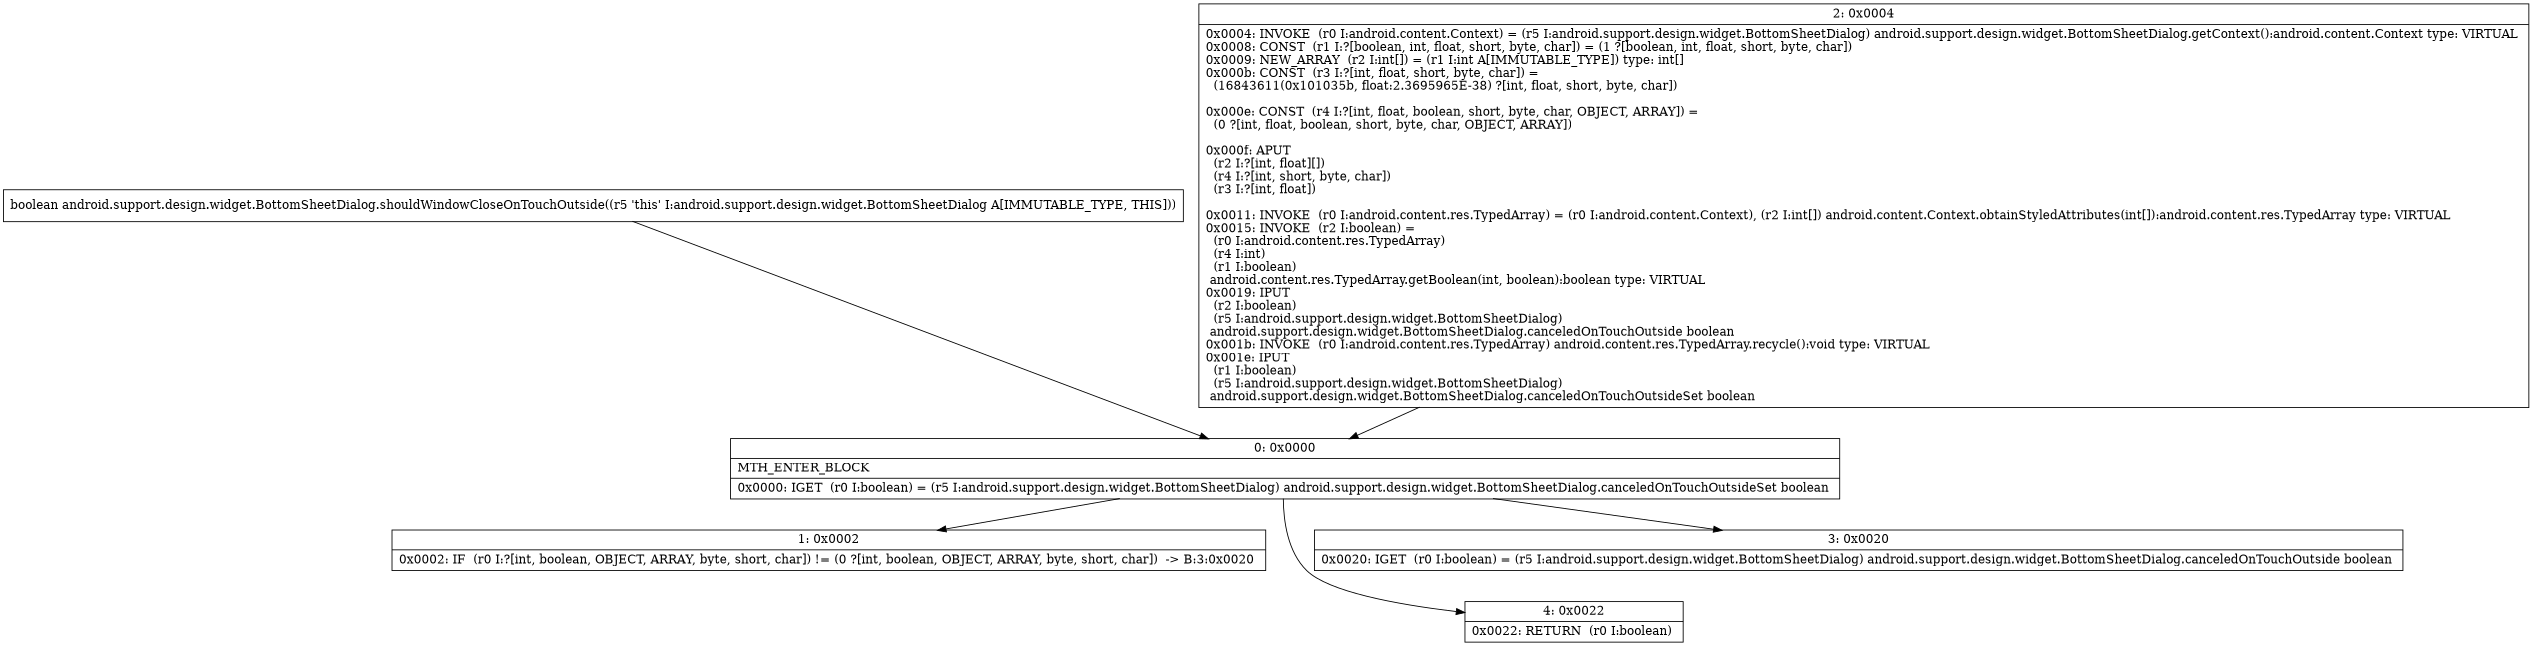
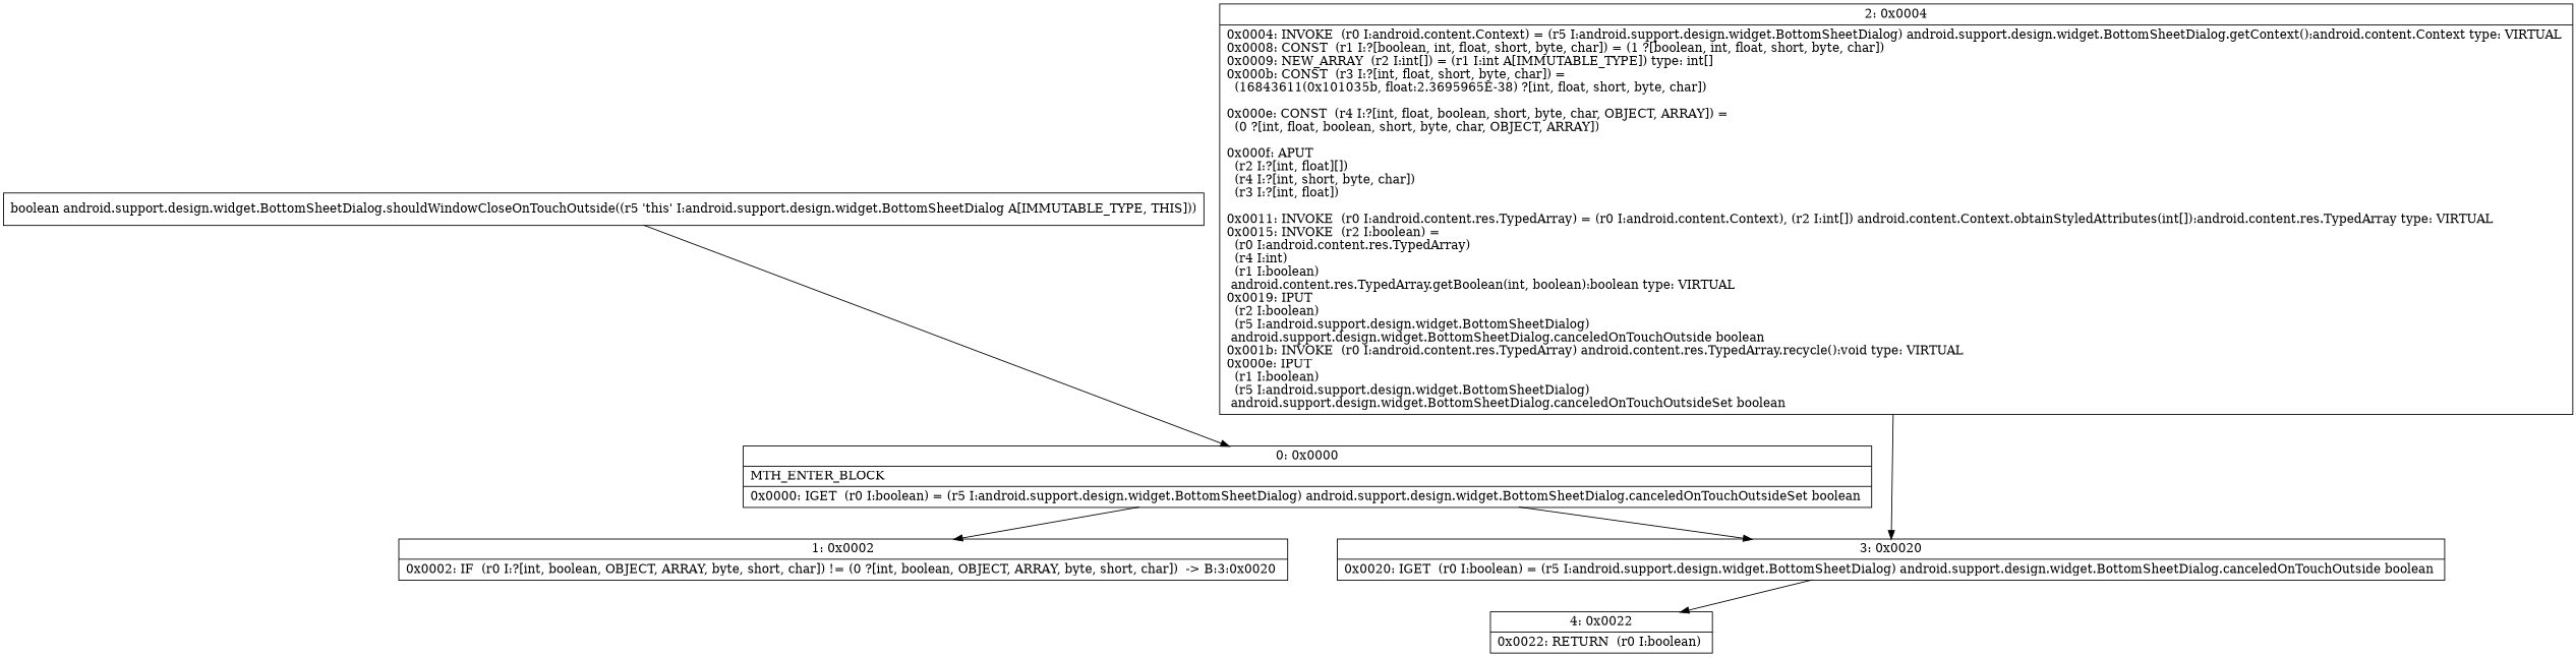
  digraph {
    node [shape=record]
    n1 [label="{0\:\ 0x0000|MTH_ENTER_BLOCK\l|0x0000: IGET  (r0 I:boolean) = (r5 I:android.support.design.widget.BottomSheetDialog) android.support.design.widget.BottomSheetDialog.canceledOnTouchOutsideSet boolean \l}"]
    n2 [label="{1\:\ 0x0002|0x0002: IF  (r0 I:?[int, boolean, OBJECT, ARRAY, byte, short, char]) != (0 ?[int, boolean, OBJECT, ARRAY, byte, short, char])  \-\> B:3:0x0020 \l}"]
    n3 [label="{3\:\ 0x0020|0x0020: IGET  (r0 I:boolean) = (r5 I:android.support.design.widget.BottomSheetDialog) android.support.design.widget.BottomSheetDialog.canceledOnTouchOutside boolean \l}"]
-   n4 [label="{2\:\ 0x0004|0x0004: INVOKE  (r0 I:android.content.Context) = (r5 I:android.support.design.widget.BottomSheetDialog) android.support.design.widget.BottomSheetDialog.getContext():android.content.Context type: VIRTUAL \l0x0008: CONST  (r1 I:?[boolean, int, float, short, byte, char]) = (1 ?[boolean, int, float, short, byte, char]) \l0x0009: NEW_ARRAY  (r2 I:int[]) = (r1 I:int A[IMMUTABLE_TYPE]) type: int[] \l0x000b: CONST  (r3 I:?[int, float, short, byte, char]) = \l  (16843611(0x101035b, float:2.3695965E\-38) ?[int, float, short, byte, char])\l \l0x000e: CONST  (r4 I:?[int, float, boolean, short, byte, char, OBJECT, ARRAY]) = \l  (0 ?[int, float, boolean, short, byte, char, OBJECT, ARRAY])\l \l0x000f: APUT  \l  (r2 I:?[int, float][])\l  (r4 I:?[int, short, byte, char])\l  (r3 I:?[int, float])\l \l0x0011: INVOKE  (r0 I:android.content.res.TypedArray) = (r0 I:android.content.Context), (r2 I:int[]) android.content.Context.obtainStyledAttributes(int[]):android.content.res.TypedArray type: VIRTUAL \l0x0015: INVOKE  (r2 I:boolean) = \l  (r0 I:android.content.res.TypedArray)\l  (r4 I:int)\l  (r1 I:boolean)\l android.content.res.TypedArray.getBoolean(int, boolean):boolean type: VIRTUAL \l0x0019: IPUT  \l  (r2 I:boolean)\l  (r5 I:android.support.design.widget.BottomSheetDialog)\l android.support.design.widget.BottomSheetDialog.canceledOnTouchOutside boolean \l0x001b: INVOKE  (r0 I:android.content.res.TypedArray) android.content.res.TypedArray.recycle():void type: VIRTUAL \l0x001e: IPUT  \l  (r1 I:boolean)\l  (r5 I:android.support.design.widget.BottomSheetDialog)\l android.support.design.widget.BottomSheetDialog.canceledOnTouchOutsideSet boolean \l}"]
+   n4 [label="{2\:\ 0x0004|0x0004: INVOKE  (r0 I:android.content.Context) = (r5 I:android.support.design.widget.BottomSheetDialog) android.support.design.widget.BottomSheetDialog.getContext():android.content.Context type: VIRTUAL \l0x0008: CONST  (r1 I:?[boolean, int, float, short, byte, char]) = (1 ?[boolean, int, float, short, byte, char]) \l0x0009: NEW_ARRAY  (r2 I:int[]) = (r1 I:int A[IMMUTABLE_TYPE]) type: int[] \l0x000b: CONST  (r3 I:?[int, float, short, byte, char]) = \l  (16843611(0x101035b, float:2.3695965E\-38) ?[int, float, short, byte, char])\l \l0x000e: CONST  (r4 I:?[int, float, boolean, short, byte, char, OBJECT, ARRAY]) = \l  (0 ?[int, float, boolean, short, byte, char, OBJECT, ARRAY])\l \l0x000f: APUT  \l  (r2 I:?[int, float][])\l  (r4 I:?[int, short, byte, char])\l  (r3 I:?[int, float])\l \l0x0011: INVOKE  (r0 I:android.content.res.TypedArray) = (r0 I:android.content.Context), (r2 I:int[]) android.content.Context.obtainStyledAttributes(int[]):android.content.res.TypedArray type: VIRTUAL \l0x0015: INVOKE  (r2 I:boolean) = \l  (r0 I:android.content.res.TypedArray)\l  (r4 I:int)\l  (r1 I:boolean)\l android.content.res.TypedArray.getBoolean(int, boolean):boolean type: VIRTUAL \l0x0019: IPUT  \l  (r2 I:boolean)\l  (r5 I:android.support.design.widget.BottomSheetDialog)\l android.support.design.widget.BottomSheetDialog.canceledOnTouchOutside boolean \l0x001b: INVOKE  (r0 I:android.content.res.TypedArray) android.content.res.TypedArray.recycle():void type: VIRTUAL \l0x000e: IPUT  \l  (r1 I:boolean)\l  (r5 I:android.support.design.widget.BottomSheetDialog)\l android.support.design.widget.BottomSheetDialog.canceledOnTouchOutsideSet boolean \l}"]
    n5 [label="{4\:\ 0x0022|0x0022: RETURN  (r0 I:boolean) \l}"]
    n6 [label="{boolean android.support.design.widget.BottomSheetDialog.shouldWindowCloseOnTouchOutside((r5 'this' I:android.support.design.widget.BottomSheetDialog A[IMMUTABLE_TYPE, THIS])) }"]
    n1 -> n2
    n1 -> n3
-   n1 -> n5
-   n4 -> n1
+   n3 -> n5
+   n4 -> n3
    n6 -> n1
  }
